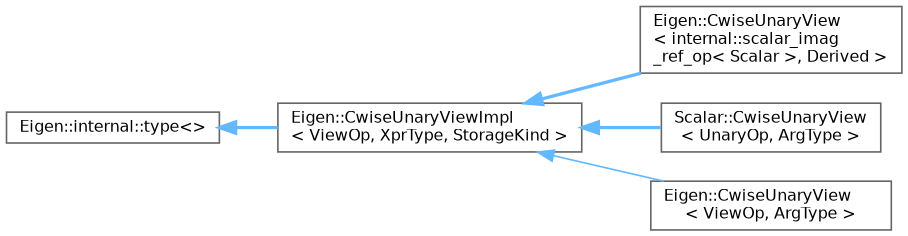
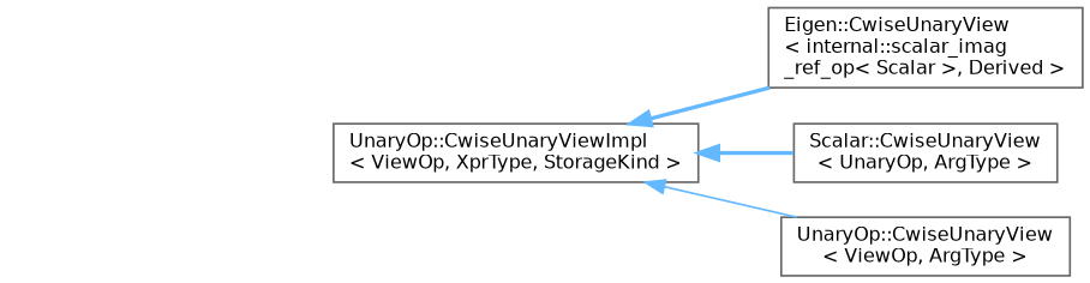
  digraph {
    rankdir=LR
    node [color=grey40 fillcolor=white fontname=Helvetica fontsize=10 shape=box style=filled]
    edge [color=steelblue1 dir=back fontname=Helvetica fontsize=10 labelfontname=Helvetica labelfontsize=10 style=bold]
-   n1 [height=0.2 label="Eigen::internal::type\<\>" width=0.4]
-   n2 [height=0.2 label="Eigen::CwiseUnaryViewImpl\l\< ViewOp, XprType, StorageKind \>" width=0.4]
+   n2 [height=0.2 label="UnaryOp::CwiseUnaryViewImpl\l\< ViewOp, XprType, StorageKind \>" width=0.4]
    n3 [height=0.2 label="Eigen::CwiseUnaryView\l\< internal::scalar_imag\l_ref_op\< Scalar \>, Derived \>" width=0.4]
    n4 [height=0.2 label="Scalar::CwiseUnaryView\l\< UnaryOp, ArgType \>" width=0.4]
-   n5 [height=0.2 label="Eigen::CwiseUnaryView\l\< ViewOp, ArgType \>" width=0.4]
-   n1 -> n2
+   n5 [height=0.2 label="UnaryOp::CwiseUnaryView\l\< ViewOp, ArgType \>" width=0.4]
    n2 -> n3
    n2 -> n4
    n2 -> n5 [style=solid]
  }
